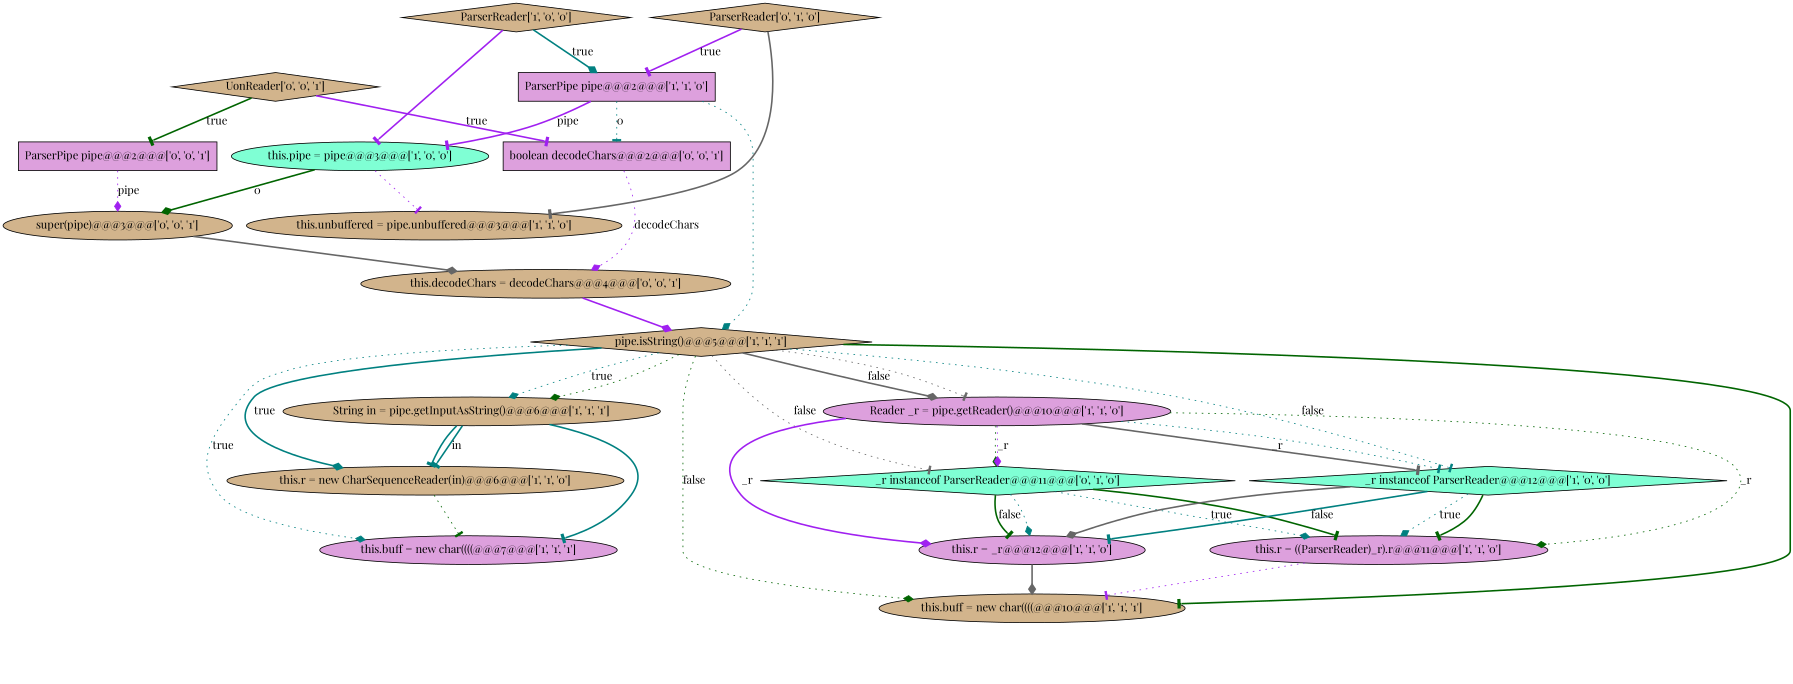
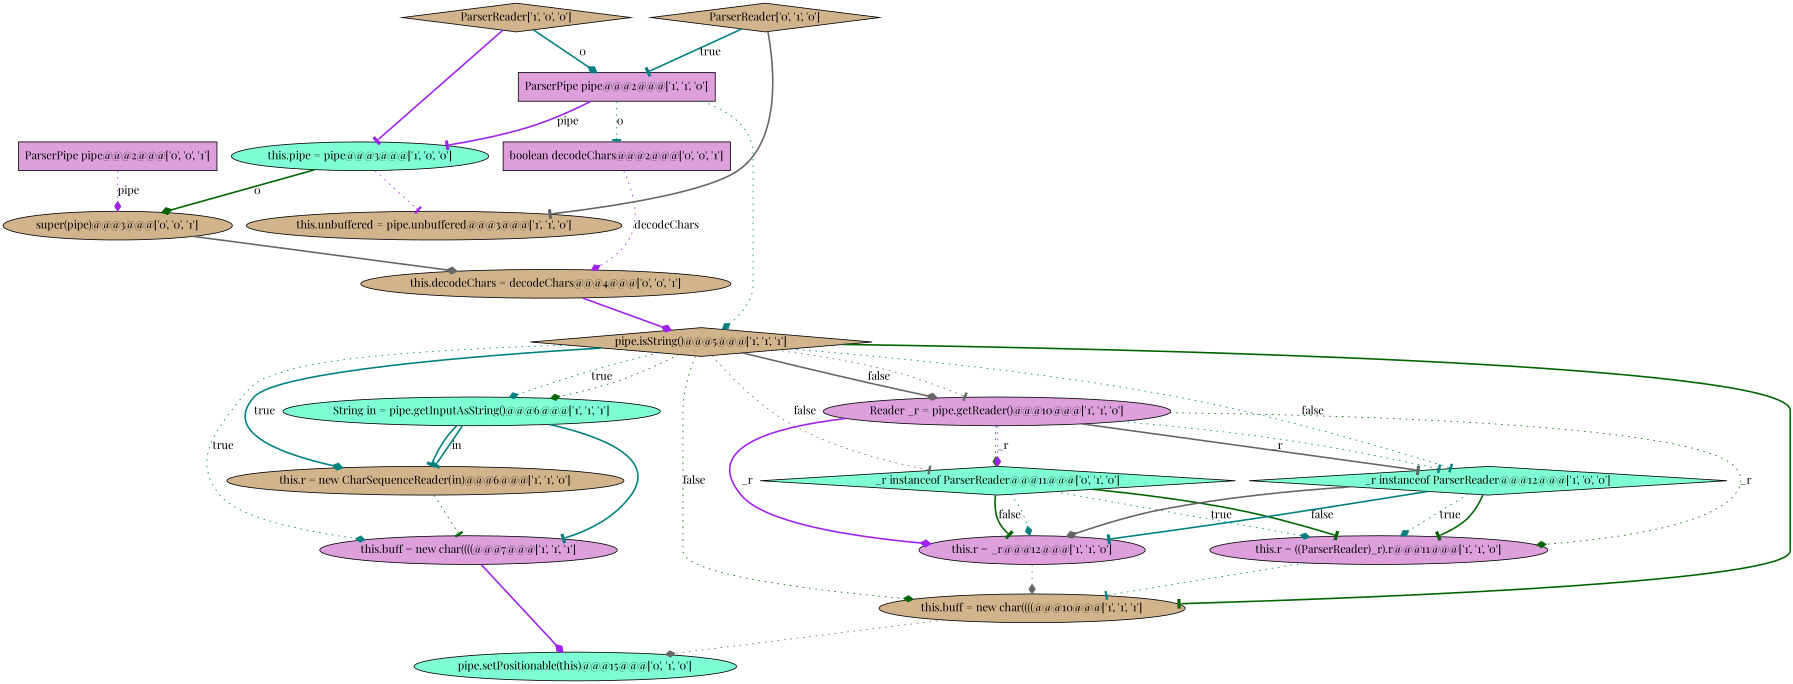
  digraph {
    fontname="Playfair Display"
    node [fillcolor=tan fontname="Playfair Display" shape=ellipse style=filled]
    edge [arrowhead=diamond color=teal fontname="Playfair Display" style=bold]
    n1 [label="pipe.isString()@@@5@@@['1', '1', '1']" shape=diamond]
    n2 [fillcolor=aquamarine label="_r instanceof ParserReader@@@11@@@['0', '1', '0']" shape=diamond]
    n3 [fillcolor=plum label="this.buff = new char((((@@@7@@@['1', '1', '1']"]
    n4 [label="this.r = new CharSequenceReader(in)@@@6@@@['1', '1', '0']"]
-   n5 [label="String in = pipe.getInputAsString()@@@6@@@['1', '1', '1']"]
+   n5 [fillcolor=aquamarine label="String in = pipe.getInputAsString()@@@6@@@['1', '1', '1']"]
    n6 [fillcolor=plum label="Reader _r = pipe.getReader()@@@10@@@['1', '1', '0']"]
    n7 [label="this.buff = new char((((@@@10@@@['1', '1', '1']"]
    n8 [fillcolor=aquamarine label="_r instanceof ParserReader@@@12@@@['1', '0', '0']" shape=diamond]
    n9 [fillcolor=plum label="this.r = _r@@@12@@@['1', '1', '0']"]
    n10 [fillcolor=plum label="this.r = ((ParserReader)_r).r@@@11@@@['1', '1', '0']"]
+   n11 [fillcolor=aquamarine label="pipe.setPositionable(this)@@@15@@@['0', '1', '0']"]
    n12 [label="this.unbuffered = pipe.unbuffered@@@3@@@['1', '1', '0']"]
-   n13 [label="UonReader['0', '0', '1']" shape=diamond]
    n14 [fillcolor=plum label="boolean decodeChars@@@2@@@['0', '0', '1']" shape=box]
    n15 [fillcolor=plum label="ParserPipe pipe@@@2@@@['0', '0', '1']" shape=box]
    n16 [label="this.decodeChars = decodeChars@@@4@@@['0', '0', '1']"]
    n17 [label="super(pipe)@@@3@@@['0', '0', '1']"]
    n18 [label="ParserReader['1', '0', '0']" shape=diamond]
    n19 [fillcolor=plum label="ParserPipe pipe@@@2@@@['1', '1', '0']" shape=box]
    n20 [fillcolor=aquamarine label="this.pipe = pipe@@@3@@@['1', '0', '0']"]
    n21 [label="ParserReader['0', '1', '0']" shape=diamond]
    n1 -> n2 [arrowhead=tee color=gray40 label=false style=dotted]
    n1 -> n3 [label=true style=dotted]
    n1 -> n4 [label=true]
    n1 -> n5 [label=true style=dotted]
    n1 -> n5 [color=darkgreen style=dotted]
    n1 -> n6 [color=gray40 label=false]
    n1 -> n6 [arrowhead=tee color=gray40 style=dotted]
    n1 -> n7 [color=darkgreen label=false style=dotted]
    n1 -> n7 [arrowhead=tee color=darkgreen]
    n1 -> n8 [arrowhead=tee label=false style=dotted]
    n2 -> n9 [arrowhead=tee color=darkgreen label=false]
    n2 -> n9 [style=dotted]
    n2 -> n10 [label=true style=dotted]
    n2 -> n10 [arrowhead=tee color=darkgreen]
+   n3 -> n11 [color=purple]
    n4 -> n3 [arrowhead=tee color=darkgreen style=dotted]
    n5 -> n3 [arrowhead=tee]
    n5 -> n4 [arrowhead=tee]
    n5 -> n4 [arrowhead=tee label=in]
    n6 -> n2 [color=darkgreen style=dotted]
    n6 -> n2 [color=purple label=_r style=dotted]
    n6 -> n8 [arrowhead=tee color=gray40 label=_r]
    n6 -> n8 [arrowhead=tee style=dotted]
    n6 -> n9 [color=purple label=_r]
    n6 -> n10 [color=darkgreen label=_r style=dotted]
+   n7 -> n11 [color=gray40 style=dotted]
    n8 -> n9 [arrowhead=tee label=false]
    n8 -> n9 [color=gray40]
    n8 -> n10 [label=true style=dotted]
    n8 -> n10 [arrowhead=tee color=darkgreen]
-   n9 -> n7 [color=gray40]
-   n10 -> n7 [arrowhead=tee color=purple style=dotted]
-   n13 -> n14 [arrowhead=tee color=purple label=true]
-   n13 -> n15 [arrowhead=tee color=darkgreen label=true]
+   n9 -> n7 [color=gray40 style=dotted]
+   n10 -> n7 [arrowhead=tee style=dotted]
    n14 -> n16 [color=purple label=decodeChars style=dotted]
    n15 -> n17 [color=purple label=pipe style=dotted]
    n16 -> n1 [color=purple]
    n17 -> n16 [color=gray40]
-   n18 -> n19 [label=true]
+   n18 -> n19 [label=0]
    n18 -> n20 [arrowhead=tee color=purple]
    n19 -> n1 [style=dotted]
    n19 -> n14 [arrowhead=tee label=0 style=dotted]
    n19 -> n20 [arrowhead=tee color=purple label=pipe]
    n20 -> n12 [arrowhead=tee color=purple style=dotted]
    n20 -> n17 [color=darkgreen label=0]
    n21 -> n12 [arrowhead=tee color=gray40]
-   n21 -> n19 [arrowhead=tee color=purple label=true]
+   n21 -> n19 [arrowhead=tee label=true]
  }
